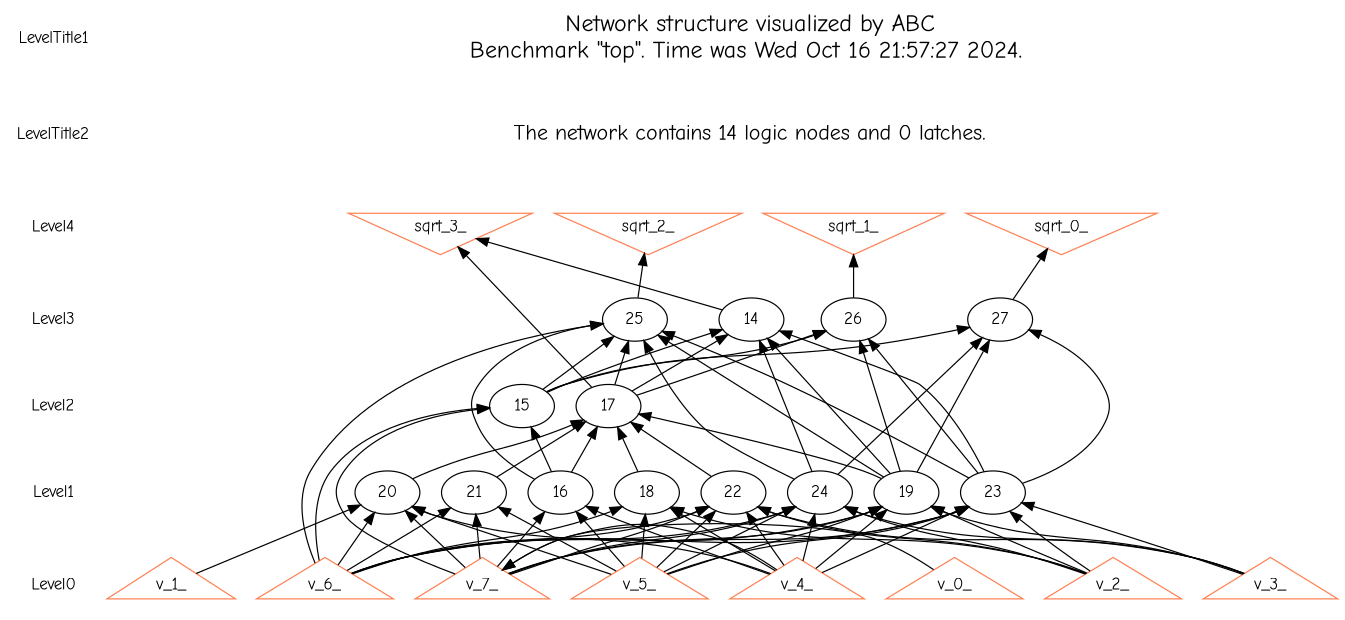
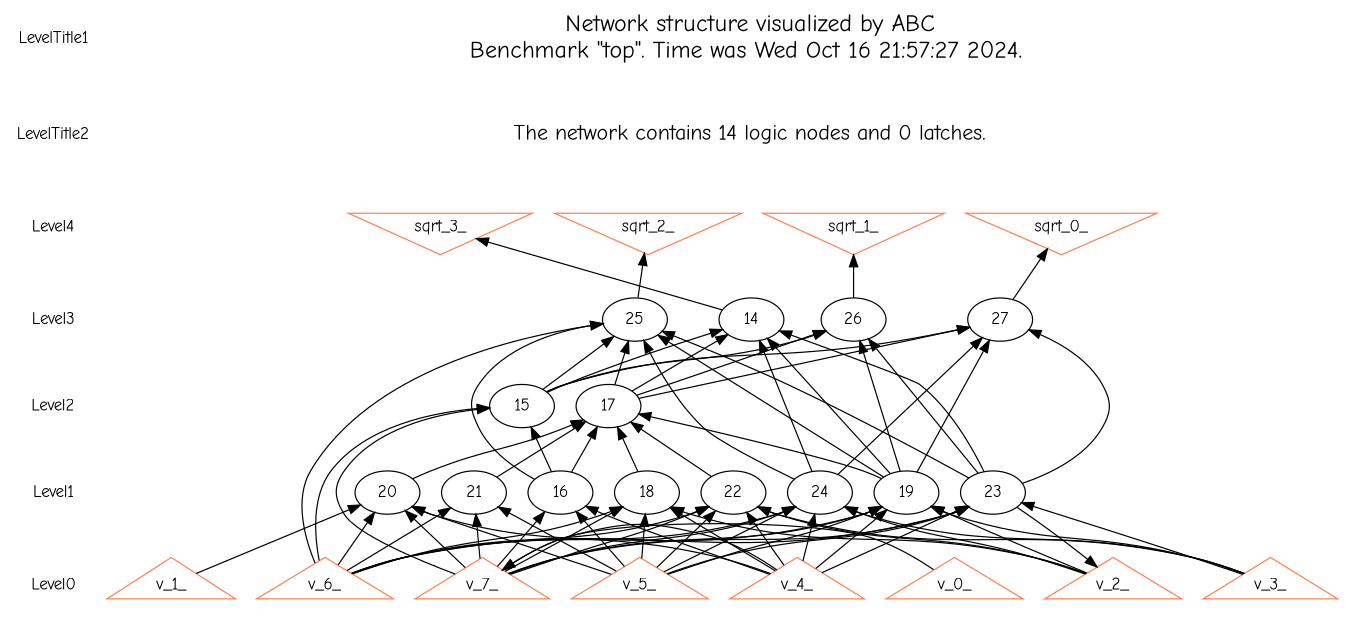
  digraph {
    fontname="Comic Neue"
    node [fontname="Comic Neue" shape=ellipse]
    edge [dir=back fontname="Comic Neue" style=solid]
    LevelTitle1 [shape=plaintext]
    LevelTitle2 [shape=plaintext]
    Level4 [shape=plaintext]
    Level3 [shape=plaintext]
    Level2 [shape=plaintext]
    Level1 [shape=plaintext]
    Level0 [shape=plaintext]
    n8 [fontsize=20 label="Network structure visualized by ABC\nBenchmark \"top\". Time was Wed Oct 16 21:57:27 2024. " shape=plaintext]
    n9 [fontsize=18 label="The network contains 14 logic nodes and 0 latches.\n" shape=plaintext]
    n10 [color=coral fillcolor=coral label=sqrt_3_ shape=invtriangle]
    n11 [color=coral fillcolor=coral label=sqrt_2_ shape=invtriangle]
    n12 [color=coral fillcolor=coral label=sqrt_1_ shape=invtriangle]
    n13 [color=coral fillcolor=coral label=sqrt_0_ shape=invtriangle]
    n14 [label="14\n"]
    n15 [label="25\n"]
    n16 [label="26\n"]
    n17 [label="27\n"]
    n18 [label="15\n"]
    n19 [label="17\n"]
    n20 [label="16\n"]
    n21 [label="18\n"]
    n22 [label="19\n"]
    n23 [label="20\n"]
    n24 [label="21\n"]
    n25 [label="22\n"]
    n26 [label="23\n"]
    n27 [label="24\n"]
    n28 [color=coral fillcolor=coral label=v_6_ shape=triangle]
    n29 [color=coral fillcolor=coral label=v_7_ shape=triangle]
    n30 [color=coral fillcolor=coral label=v_4_ shape=triangle]
    n31 [color=coral fillcolor=coral label=v_5_ shape=triangle]
    n32 [color=coral fillcolor=coral label=v_2_ shape=triangle]
    n33 [color=coral fillcolor=coral label=v_3_ shape=triangle]
    n34 [color=coral fillcolor=coral label=v_0_ shape=triangle]
    n35 [color=coral fillcolor=coral label=v_1_ shape=triangle]
    subgraph sub_1 {
      LevelTitle1
      LevelTitle2
      Level4
      Level3
      Level2
      Level1
      Level0
    }
    subgraph sub_2 {
      rank=same
      LevelTitle1
      n8
    }
    subgraph sub_3 {
      rank=same
      LevelTitle2
      n9
    }
    subgraph sub_4 {
      rank=same
      Level4
      n10
      n11
      n12
      n13
    }
    subgraph sub_5 {
      rank=same
      Level3
      n14
      n15
      n16
      n17
    }
    subgraph sub_6 {
      rank=same
      Level2
      n18
      n19
    }
    subgraph sub_7 {
      rank=same
      Level1
      n20
      n21
      n22
      n23
      n24
      n25
      n26
      n27
    }
    subgraph sub_8 {
      rank=same
      Level0
      n28
      n29
      n30
      n31
      n32
      n33
      n34
      n35
    }
    LevelTitle1 -> LevelTitle2 [style=invis]
    LevelTitle2 -> Level4 [style=invis]
    Level4 -> Level3 [style=invis]
    Level3 -> Level2 [style=invis]
    Level2 -> Level1 [style=invis]
    Level1 -> Level0 [style=invis]
    n8 -> n9 [style=invis]
    n9 -> n10 [style=invis]
    n9 -> n11 [style=invis]
    n9 -> n12 [style=invis]
    n9 -> n13 [style=invis]
    n10 -> n11 [style=invis]
    n10 -> n14
    n11 -> n12 [style=invis]
    n11 -> n15
    n12 -> n13 [style=invis]
    n12 -> n16
    n13 -> n17
    n14 -> n18
    n14 -> n19
    n14 -> n22
    n14 -> n26
    n14 -> n27
    n15 -> n18
    n15 -> n19
    n15 -> n20
    n15 -> n22
    n15 -> n26
    n15 -> n27
    n15 -> n28
    n16 -> n18
    n16 -> n19
    n16 -> n22
    n16 -> n26
    n17 -> n18
-   n10 -> n19
+   n17 -> n19
    n17 -> n22
    n17 -> n26
    n17 -> n27
    n18 -> n20
    n18 -> n28
    n18 -> n29
    n19 -> n20
    n19 -> n21
    n19 -> n22
    n19 -> n23
    n19 -> n24
    n19 -> n25
    n20 -> n29
    n20 -> n30
    n20 -> n31
    n21 -> n28
+   n21 -> n29
    n21 -> n30
    n21 -> n31
    n21 -> n32
    n22 -> n28
    n22 -> n29
    n22 -> n30
    n22 -> n31
    n22 -> n32
    n22 -> n33
    n23 -> n28
    n23 -> n29
    n23 -> n30
    n23 -> n31
    n23 -> n35
    n24 -> n28
    n24 -> n29
    n24 -> n31
    n25 -> n28
    n25 -> n29
    n25 -> n30
    n25 -> n31
    n25 -> n32
    n25 -> n33
    n26 -> n28
    n26 -> n29
    n26 -> n30
    n26 -> n31
-   n26 -> n32
+   n32 -> n26
    n26 -> n33
    n27 -> n28
    n27 -> n29
    n27 -> n30
    n27 -> n31
    n27 -> n32
    n27 -> n33
    n29 -> n30
    n29 -> n34
  }
